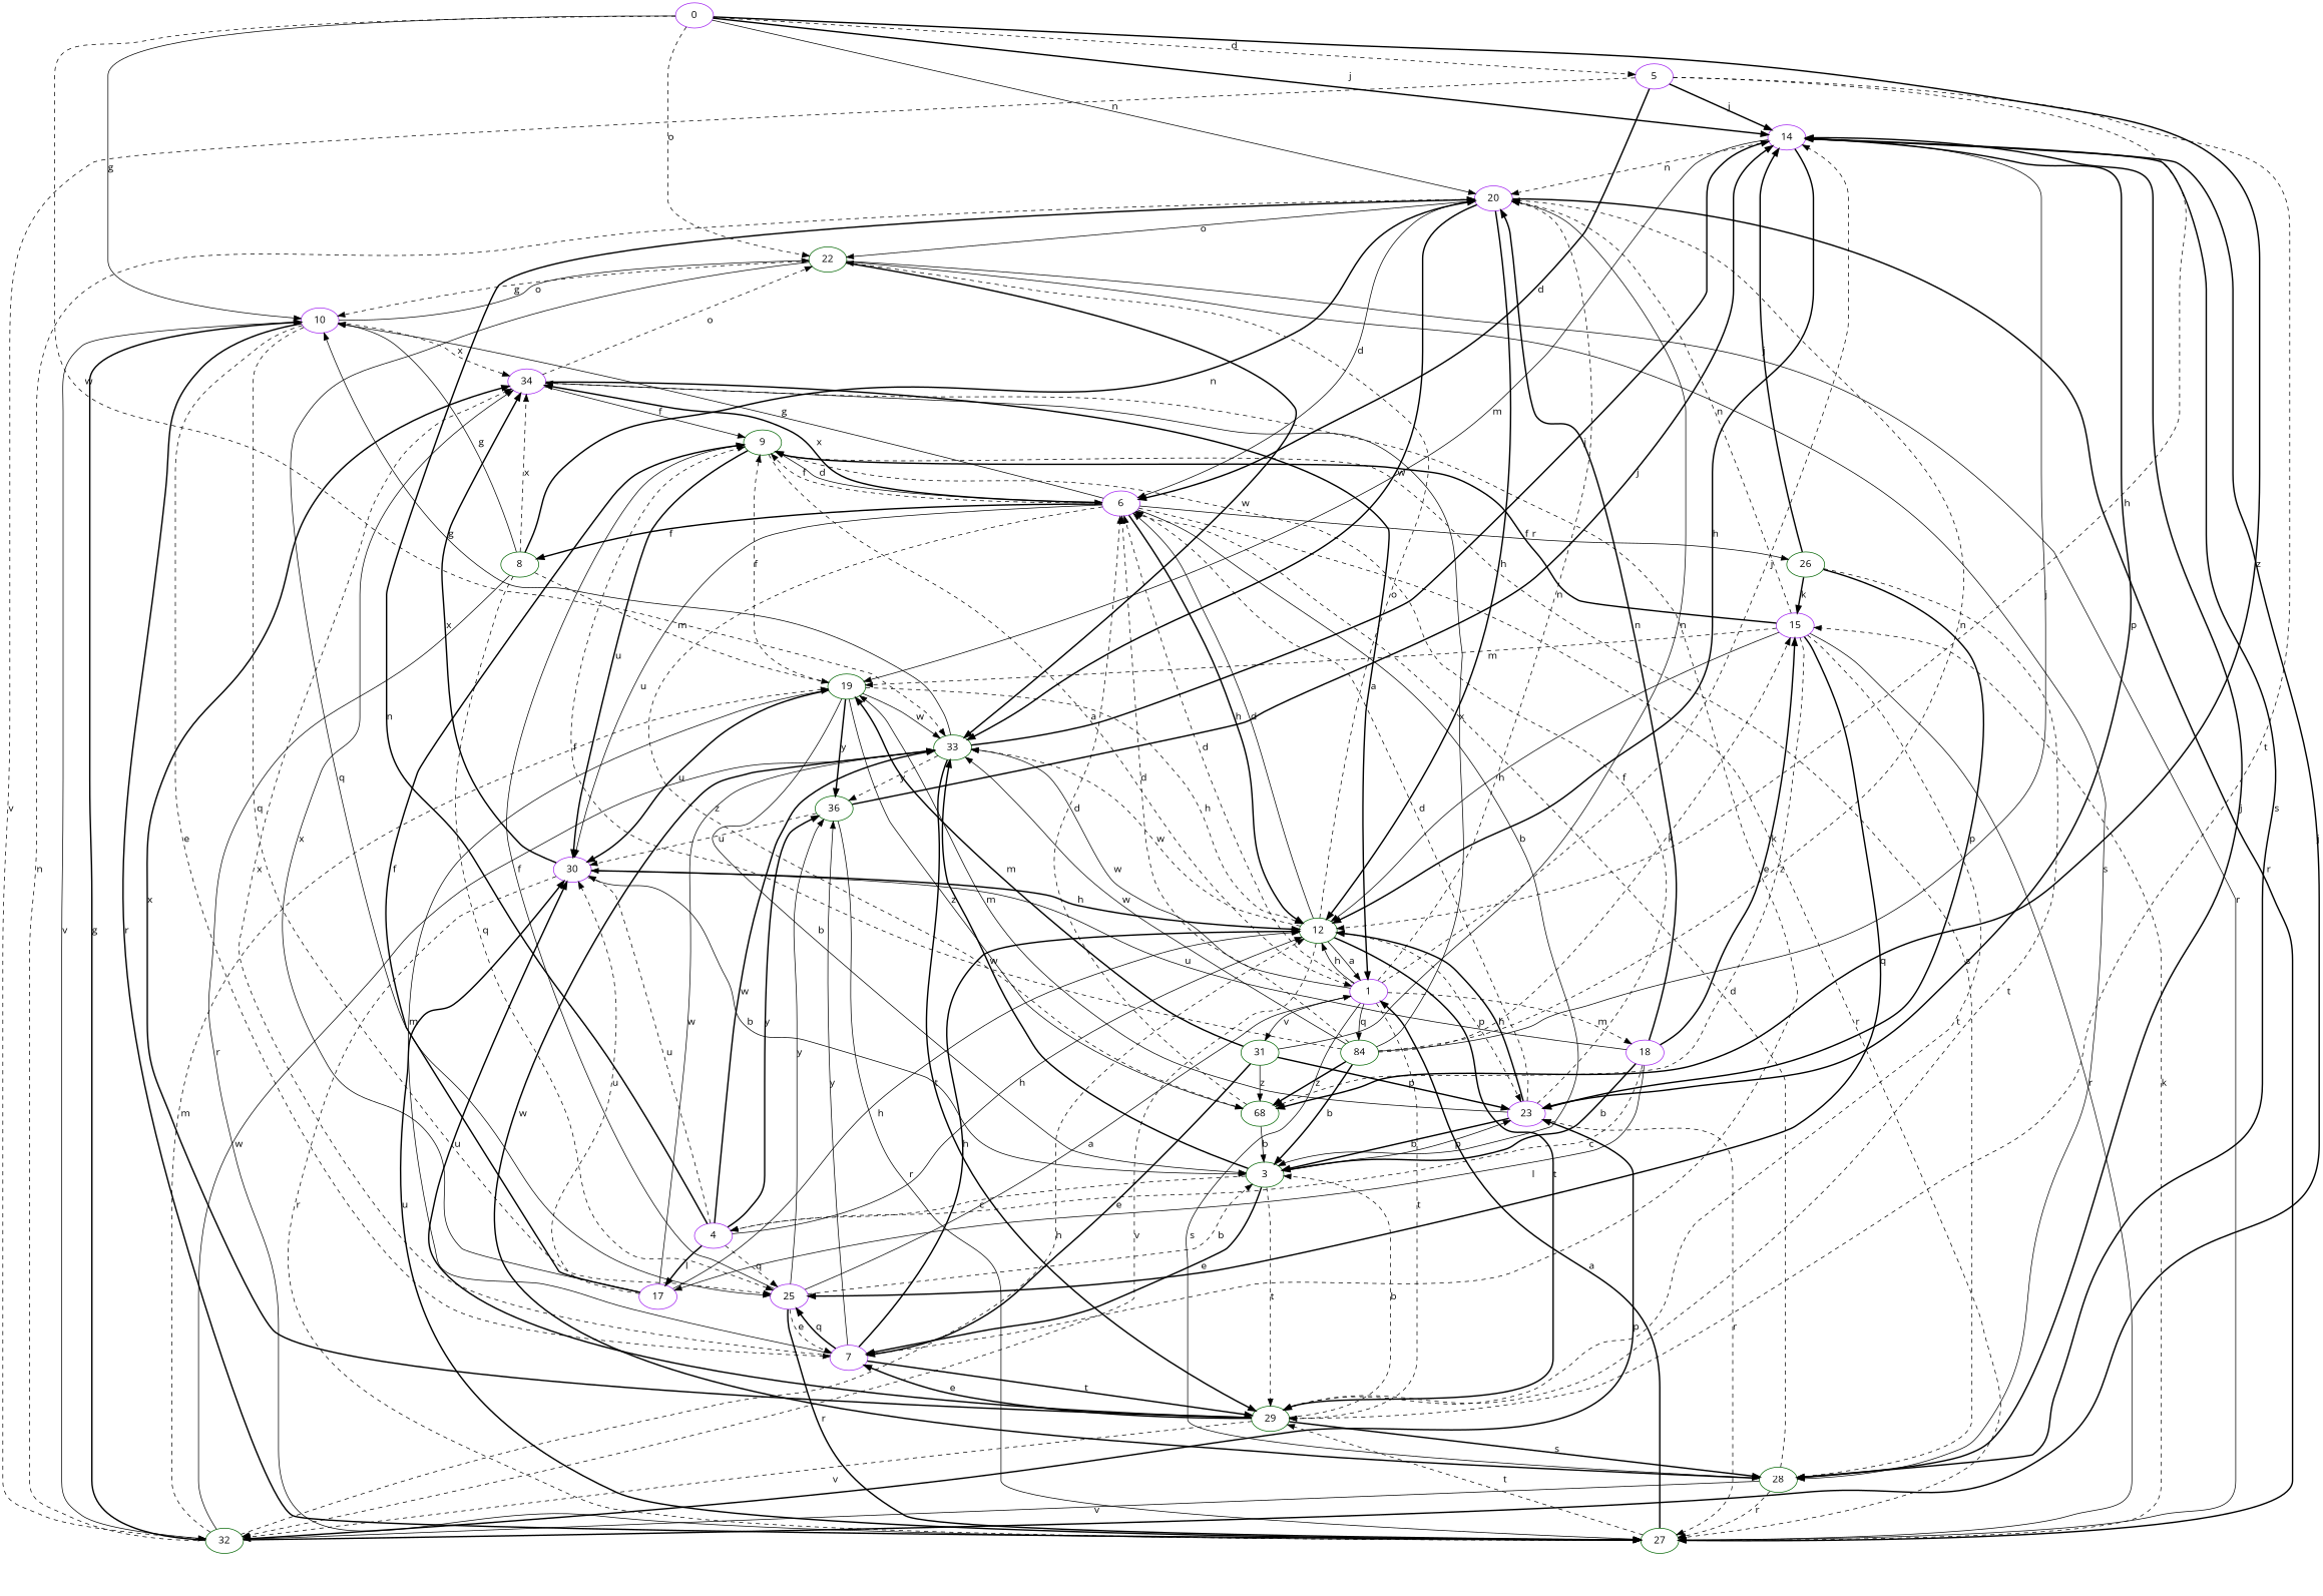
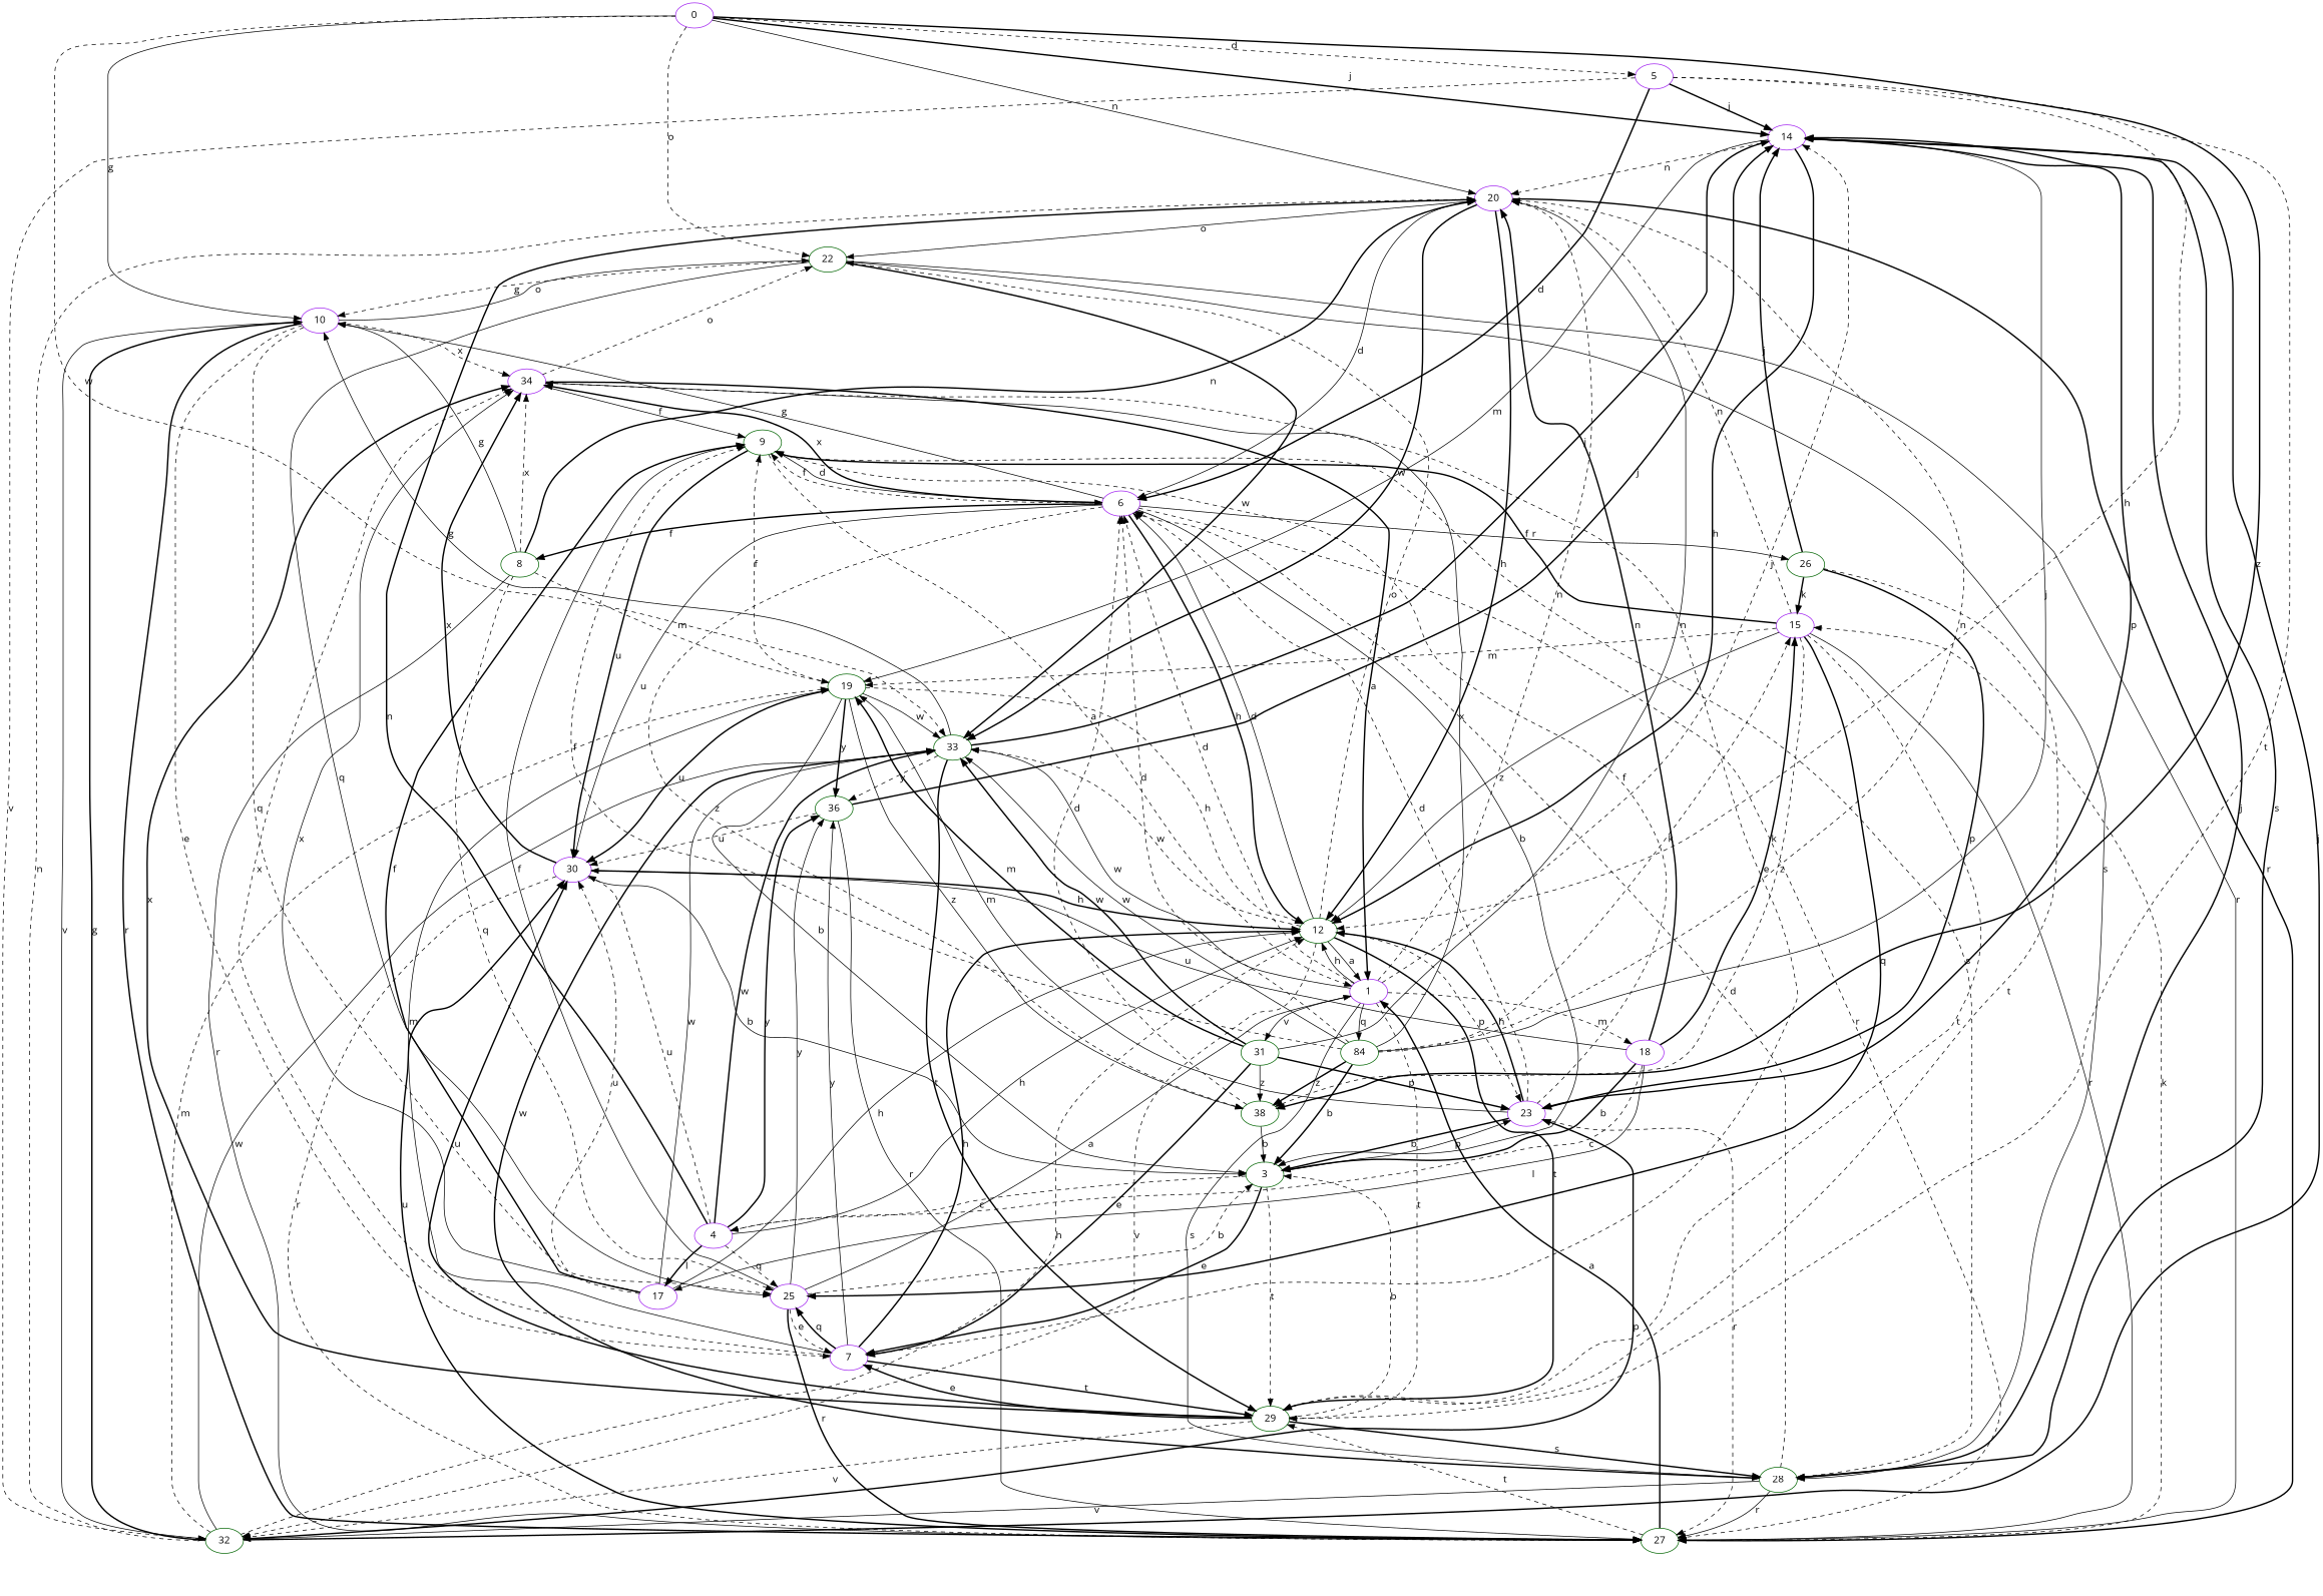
  strict digraph {
    fontname="Open Sans"
    node [color=purple fontname="Open Sans"]
    edge [fontname="Open Sans" style=dashed]
    0
    5
    10
    14
    20
    22 [color=darkgreen]
    33 [color=darkgreen]
-   38 [color=darkgreen label=68]
+   38 [color=darkgreen]
    6
    12 [color=darkgreen]
    29 [color=darkgreen]
    32 [color=darkgreen]
    7
    25
    27 [color=darkgreen]
    34
    28 [color=darkgreen]
    23
    19 [color=darkgreen]
    36 [color=darkgreen]
    3 [color=darkgreen]
    1
    18
    n24 [color=darkgreen label=84]
    31 [color=darkgreen]
    30
    8 [color=darkgreen]
    9 [color=darkgreen]
    26 [color=darkgreen]
    4
    17
    15
    0 -> 5 [label=d]
    0 -> 10 [label=g style=solid]
    0 -> 14 [label=j style=bold]
    0 -> 20 [label=n style=solid]
    0 -> 22 [label=o]
    0 -> 33 [label=w]
    0 -> 38 [label=z style=bold]
    5 -> 14 [label=j style=bold]
    5 -> 6 [label=d style=bold]
    5 -> 12 [label=h]
    5 -> 29 [label=t]
    5 -> 32 [label=v]
    10 -> 22 [label=o style=solid]
    10 -> 32 [label=v style=solid]
    10 -> 7 [label=e]
    10 -> 25 [label=q]
    10 -> 27 [label=r style=bold]
    10 -> 34 [label=x]
    14 -> 20 [label=n]
    14 -> 12 [label=h style=bold]
    14 -> 28 [label=s style=bold]
    14 -> 23 [label=p style=bold]
    14 -> 19 [label=m style=solid]
    20 -> 22 [label=o style=solid]
    20 -> 33 [label=w style=bold]
    20 -> 6 [label=d style=solid]
    20 -> 12 [label=h style=bold]
    20 -> 27 [label=r style=bold]
    22 -> 10 [label=g]
    22 -> 33 [label=w style=bold]
    22 -> 25 [label=q style=solid]
    22 -> 27 [label=r style=solid]
    22 -> 28 [label=s style=solid]
    33 -> 10 [label=g style=solid]
    33 -> 14 [label=j style=bold]
    33 -> 29 [label=t style=bold]
    33 -> 36 [label=y]
    38 -> 6 [label=d]
    38 -> 3 [label=b style=solid]
    6 -> 10 [label=g style=solid]
    6 -> 38 [label=z]
    6 -> 12 [label=h style=bold]
    6 -> 27 [label=r]
    6 -> 34 [label=x style=bold]
    6 -> 3 [label=b style=solid]
    6 -> 30 [label=u style=solid]
    6 -> 8 [label=f style=bold]
    6 -> 9 [label=f]
    6 -> 26 [label=r style=solid]
    12 -> 22 [label=o]
    12 -> 33 [label=w]
    12 -> 6 [label=d style=solid]
    12 -> 29 [label=t style=bold]
    12 -> 32 [label=v]
    12 -> 23 [label=p]
    12 -> 1 [label=a style=solid]
    29 -> 32 [label=v]
    29 -> 7 [label=e style=bold]
    29 -> 34 [label=x style=bold]
    29 -> 28 [label=s style=bold]
    29 -> 3 [label=b]
    29 -> 30 [label=u style=bold]
    32 -> 10 [label=g style=bold]
    32 -> 14 [label=j style=bold]
    32 -> 20 [label=n]
    32 -> 33 [label=w style=solid]
    32 -> 12 [label=h]
    32 -> 23 [label=p style=bold]
    32 -> 19 [label=m]
    7 -> 12 [label=h style=bold]
    7 -> 29 [label=t style=bold]
    7 -> 25 [label=q style=bold]
    7 -> 34 [label=x]
    7 -> 19 [label=m style=solid]
    7 -> 36 [label=y style=solid]
    25 -> 7 [label=e]
    25 -> 27 [label=r style=bold]
    25 -> 36 [label=y style=solid]
    25 -> 3 [label=b]
    25 -> 1 [label=a style=solid]
    25 -> 9 [label=f style=solid]
    27 -> 29 [label=t]
    27 -> 1 [label=a style=bold]
    27 -> 30 [label=u style=bold]
    27 -> 15 [label=k]
    34 -> 22 [label=o]
    34 -> 7 [label=e]
    34 -> 1 [label=a style=bold]
    34 -> 9 [label=f style=solid]
    28 -> 14 [label=j style=bold]
    28 -> 33 [label=w style=bold]
    28 -> 6 [label=d]
    28 -> 32 [label=v style=solid]
-   28 -> 27 [label=r]
+   28 -> 27 [label=r style=solid]
    23 -> 6 [label=d]
    23 -> 12 [label=h style=bold]
    23 -> 27 [label=r]
    23 -> 19 [label=m style=solid]
    23 -> 3 [label=b style=bold]
    23 -> 9 [label=f]
    19 -> 33 [label=w style=solid]
    19 -> 38 [label=z style=solid]
    19 -> 12 [label=h]
    19 -> 36 [label=y style=bold]
    19 -> 3 [label=b style=solid]
    19 -> 30 [label=u style=bold]
    19 -> 9 [label=f]
    36 -> 14 [label=j style=bold]
    36 -> 27 [label=r style=solid]
    36 -> 30 [label=u]
    3 -> 29 [label=t]
    3 -> 7 [label=e style=bold]
    3 -> 23 [label=p style=solid]
    3 -> 4 [label=c]
    1 -> 14 [label=j]
    1 -> 20 [label=n]
    1 -> 33 [label=w style=solid]
    1 -> 6 [label=d]
    1 -> 12 [label=h style=solid]
    1 -> 29 [label=t]
    1 -> 28 [label=s style=solid]
    1 -> 18 [label=m]
    1 -> n24 [label=q style=solid]
    1 -> 31 [label=v style=solid]
    18 -> 20 [label=n style=bold]
    18 -> 3 [label=b style=bold]
    18 -> 30 [label=u style=solid]
    18 -> 4 [label=c]
    18 -> 17 [label=l style=solid]
    18 -> 15 [label=k style=bold]
    n24 -> 14 [label=j style=solid]
    n24 -> 20 [label=n]
    n24 -> 33 [label=w style=solid]
    n24 -> 38 [label=z style=bold]
    n24 -> 6 [label=d]
    n24 -> 34 [label=x style=solid]
    n24 -> 3 [label=b style=bold]
    n24 -> 9 [label=f]
    n24 -> 15 [label=k]
    31 -> 20 [label=n style=solid]
-   3 -> 33 [label=w style=bold]
+   31 -> 33 [label=w style=bold]
    31 -> 38 [label=z style=solid]
    31 -> 7 [label=e style=bold]
    31 -> 23 [label=p style=bold]
    31 -> 19 [label=m style=bold]
    30 -> 12 [label=h style=bold]
    30 -> 27 [label=r]
    30 -> 34 [label=x style=bold]
    30 -> 3 [label=b style=solid]
    8 -> 10 [label=g style=solid]
    8 -> 20 [label=n style=bold]
    8 -> 25 [label=q]
    8 -> 27 [label=r style=solid]
    8 -> 34 [label=x]
    8 -> 19 [label=m]
    9 -> 6 [label=d style=solid]
    9 -> 28 [label=s]
    9 -> 1 [label=a]
    9 -> 30 [label=u style=bold]
    26 -> 14 [label=j style=bold]
    26 -> 29 [label=t]
    26 -> 23 [label=p style=bold]
    26 -> 15 [label=k style=bold]
    4 -> 20 [label=n style=bold]
    4 -> 33 [label=w style=bold]
    4 -> 12 [label=h style=solid]
    4 -> 25 [label=q]
    4 -> 36 [label=y style=bold]
    4 -> 30 [label=u]
    4 -> 17 [label=l style=bold]
    17 -> 33 [label=w style=solid]
    17 -> 12 [label=h style=solid]
    17 -> 34 [label=x style=solid]
    17 -> 30 [label=u]
    17 -> 9 [label=f style=bold]
    15 -> 20 [label=n]
    15 -> 38 [label=z]
-   15 -> 12 [label=h style=solid]
+   15 -> 12 [label=z style=solid]
    15 -> 29 [label=t]
    15 -> 25 [label=q style=bold]
    15 -> 27 [label=r style=solid]
    15 -> 19 [label=m]
    15 -> 9 [label=f style=bold]
  }
